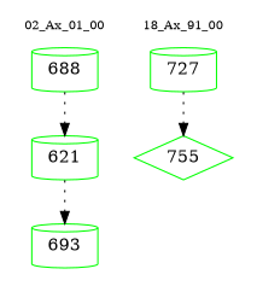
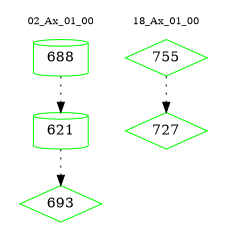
  digraph {
    fontname="DejaVu Serif"
    node [color=green fontname="DejaVu Serif" shape=diamond]
    edge [color=black fontname="DejaVu Serif" style=dotted]
    n1 [label=688 shape=cylinder]
    n2 [label=621 shape=cylinder]
-   n3 [label=693 shape=cylinder]
+   n3 [label=693]
    n4 [label=755]
-   n5 [label=727 shape=cylinder]
+   n5 [label=727]
    subgraph cluster_1 {
      color=white
      fontsize=10
      label="02_Ax_01_00"
      n1
      n2
      n3
    }
    subgraph cluster_2 {
      color=white
      fontsize=10
-     label="18_Ax_91_00"
+     label="18_Ax_01_00"
      n4
      n5
    }
    n1 -> n2
    n2 -> n3
-   n5 -> n4
+   n4 -> n5
  }
